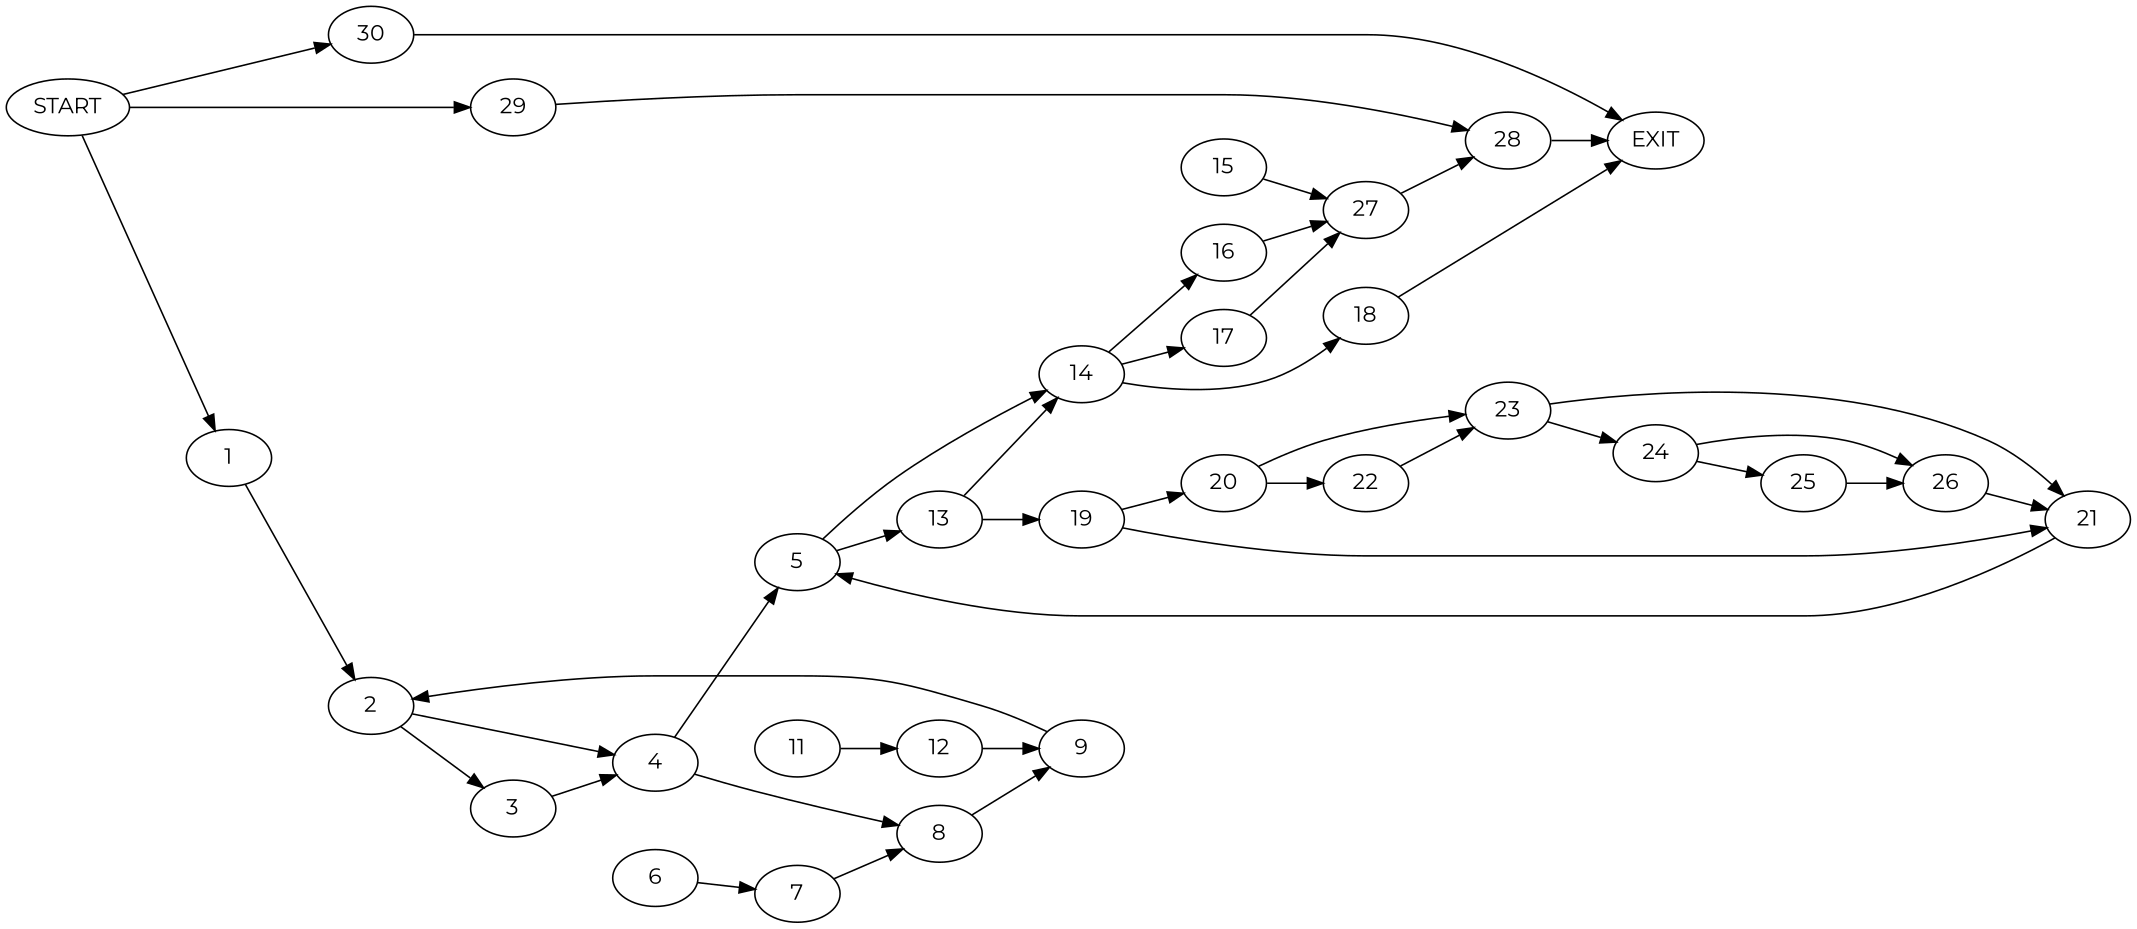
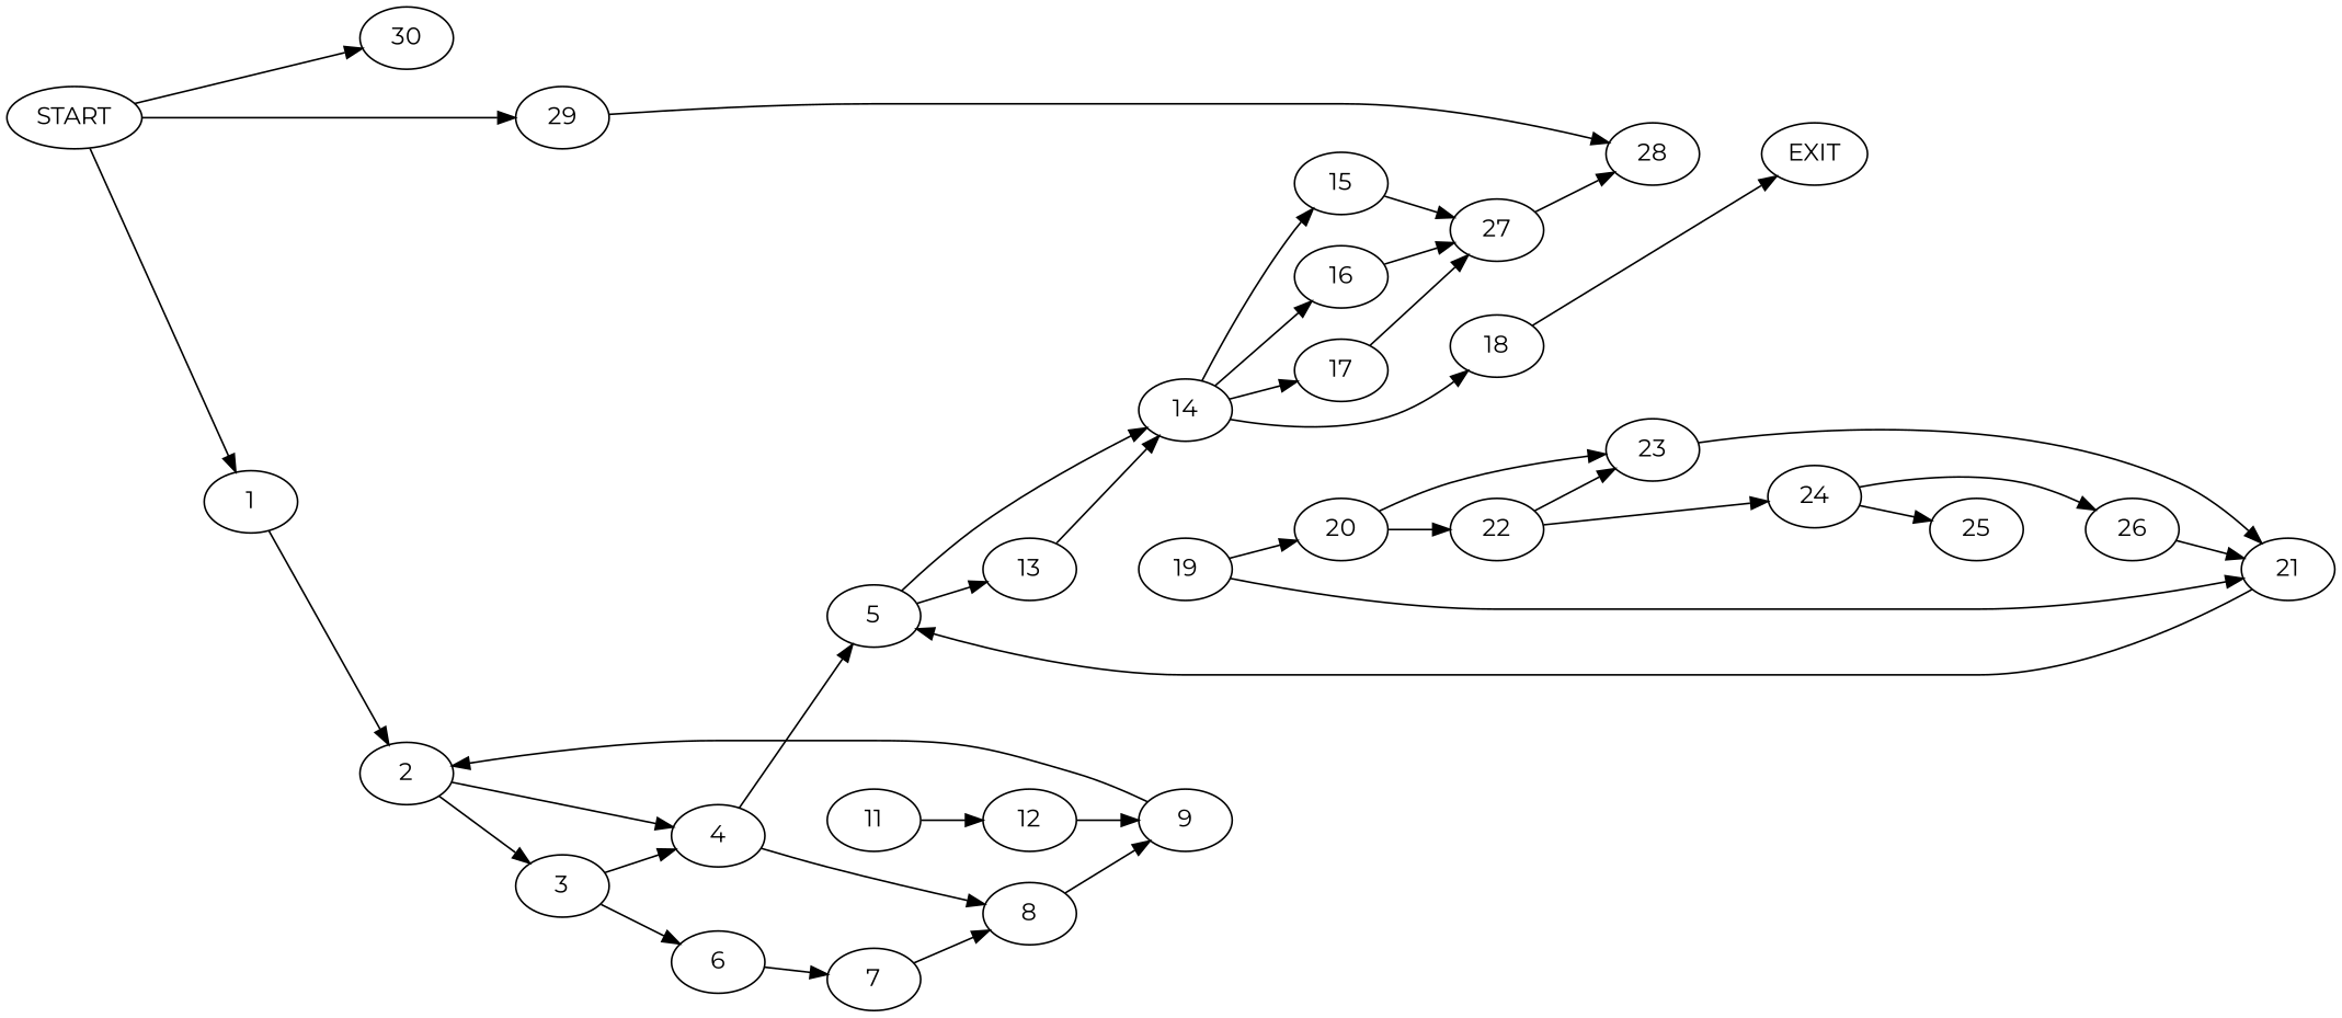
  digraph {
    fontname=Montserrat
    rankdir=LR
    node [fontname=Montserrat]
    edge [fontname=Montserrat]
    n1 [label=START]
    1
    29
    30
    2
    28
    n7 [label=EXIT]
    3
    4
    6
    5
    8
    7
    13
    14
    19
    15
    16
    17
    18
    9
    11
    12
    20
    21
    27
    22
    23
    24
    25
    26
    n1 -> 1
    n1 -> 29
    n1 -> 30
    1 -> 2
    29 -> 28
-   30 -> n7
    2 -> 3
    2 -> 4
-   28 -> n7
    3 -> 4
+   3 -> 6
    4 -> 5
    4 -> 8
    6 -> 7
    5 -> 13
    5 -> 14
    8 -> 9
    7 -> 8
    13 -> 14
-   13 -> 19
+   14 -> 15
    14 -> 16
    14 -> 17
    14 -> 18
    19 -> 20
    19 -> 21
    15 -> 27
    16 -> 27
    17 -> 27
    18 -> n7
    9 -> 2
    11 -> 12
    12 -> 9
    20 -> 22
    20 -> 23
    21 -> 5
    27 -> 28
    22 -> 23
-   23 -> 24
+   22 -> 24
    23 -> 21
    24 -> 25
    24 -> 26
-   25 -> 26
    26 -> 21
  }
